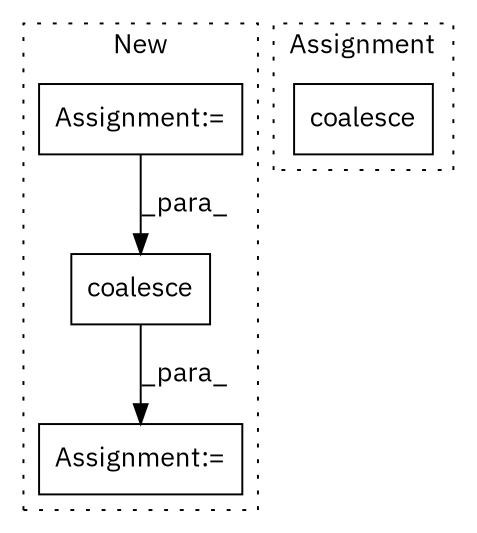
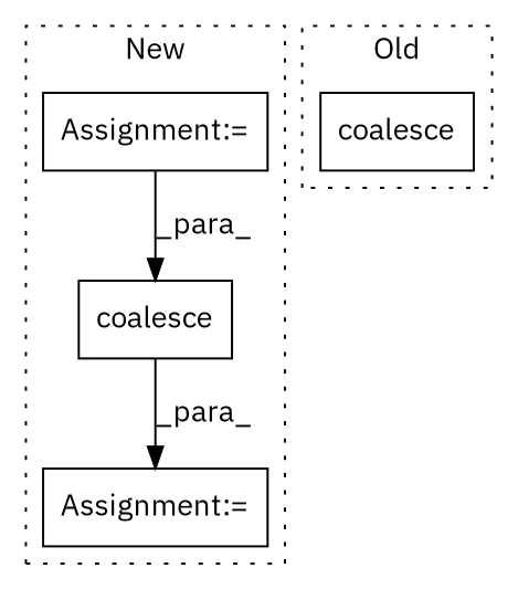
  digraph {
    fontname="IBM Plex Sans"
    node [a=32 l="9,1" shape=box fontname="IBM Plex Sans"]
    edge [fontname="IBM Plex Sans"]
    n1 [label=coalesce s="497,546"]
    n2 [a=7 l=1 label="Assignment:=" s=296]
    n3 [a=7 l=2 label="Assignment:=" s=495]
    n4 [label=coalesce s="456,501"]
    subgraph cluster_1 {
      label=New
      style=dotted
      n1
      n2
      n3
    }
    subgraph cluster_2 {
-     label=Assignment
+     label=Old
      style=dotted
      n4
    }
    n1 -> n3 [label=_para_]
    n2 -> n1 [label=_para_]
  }
